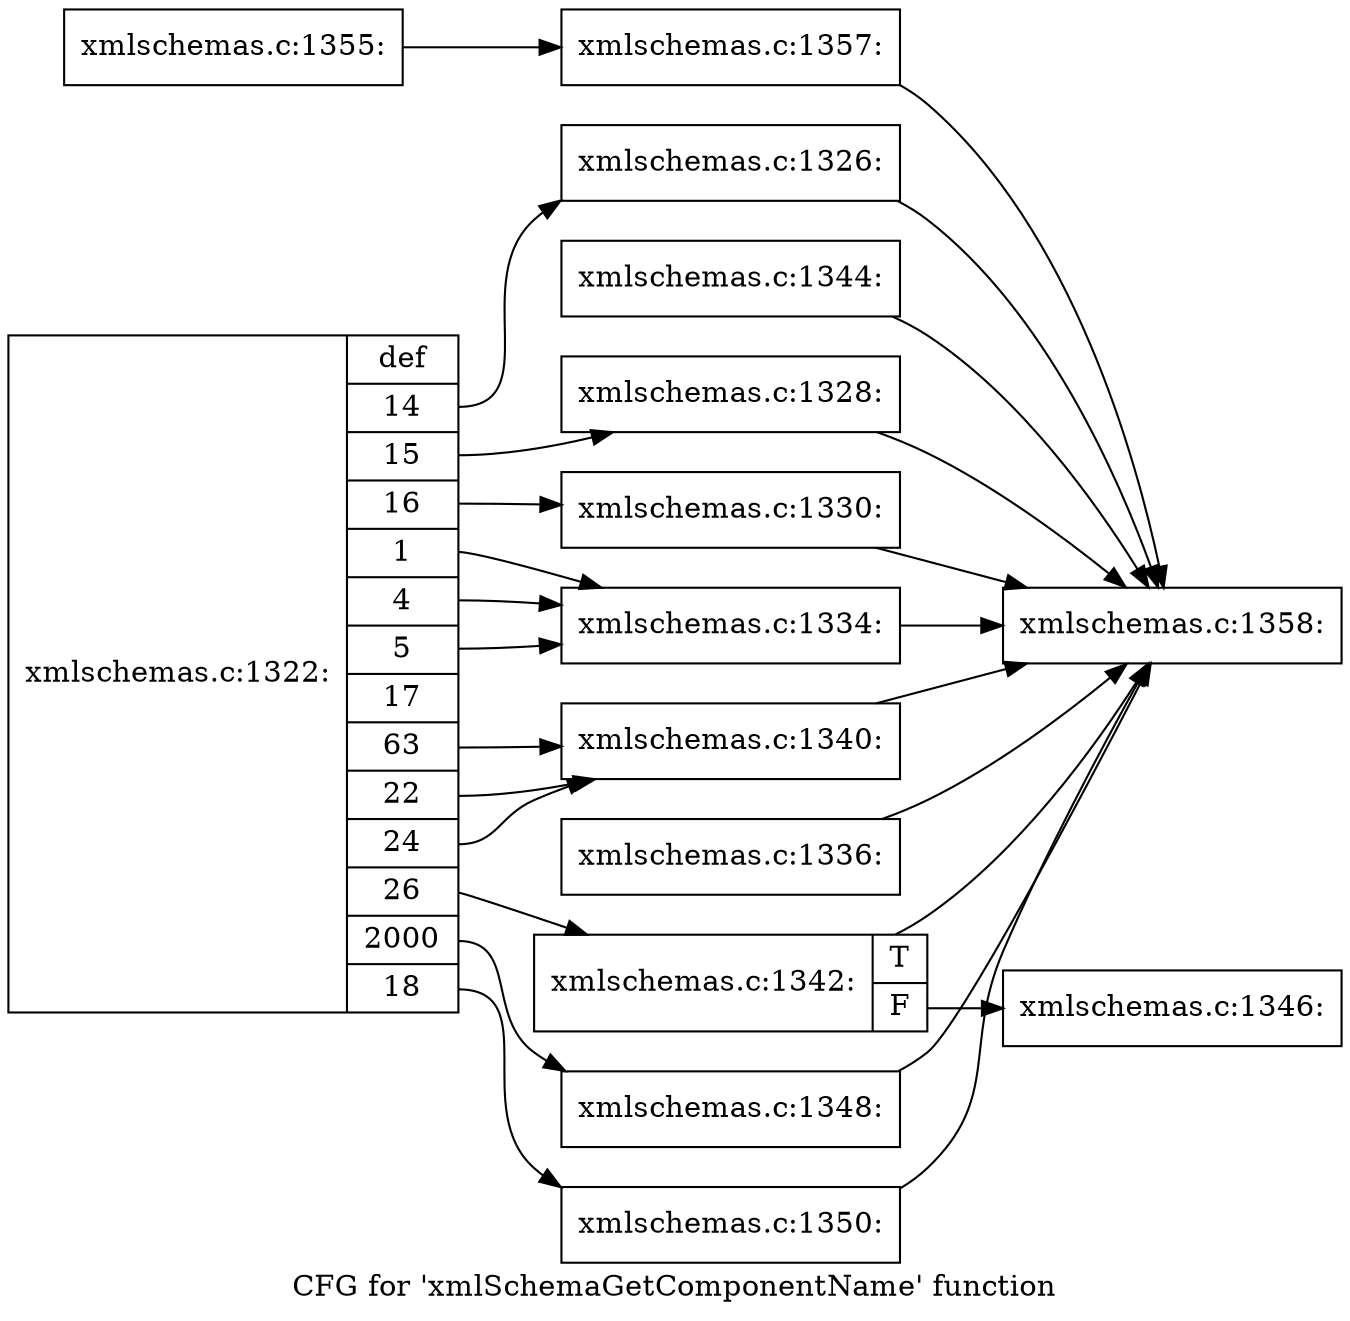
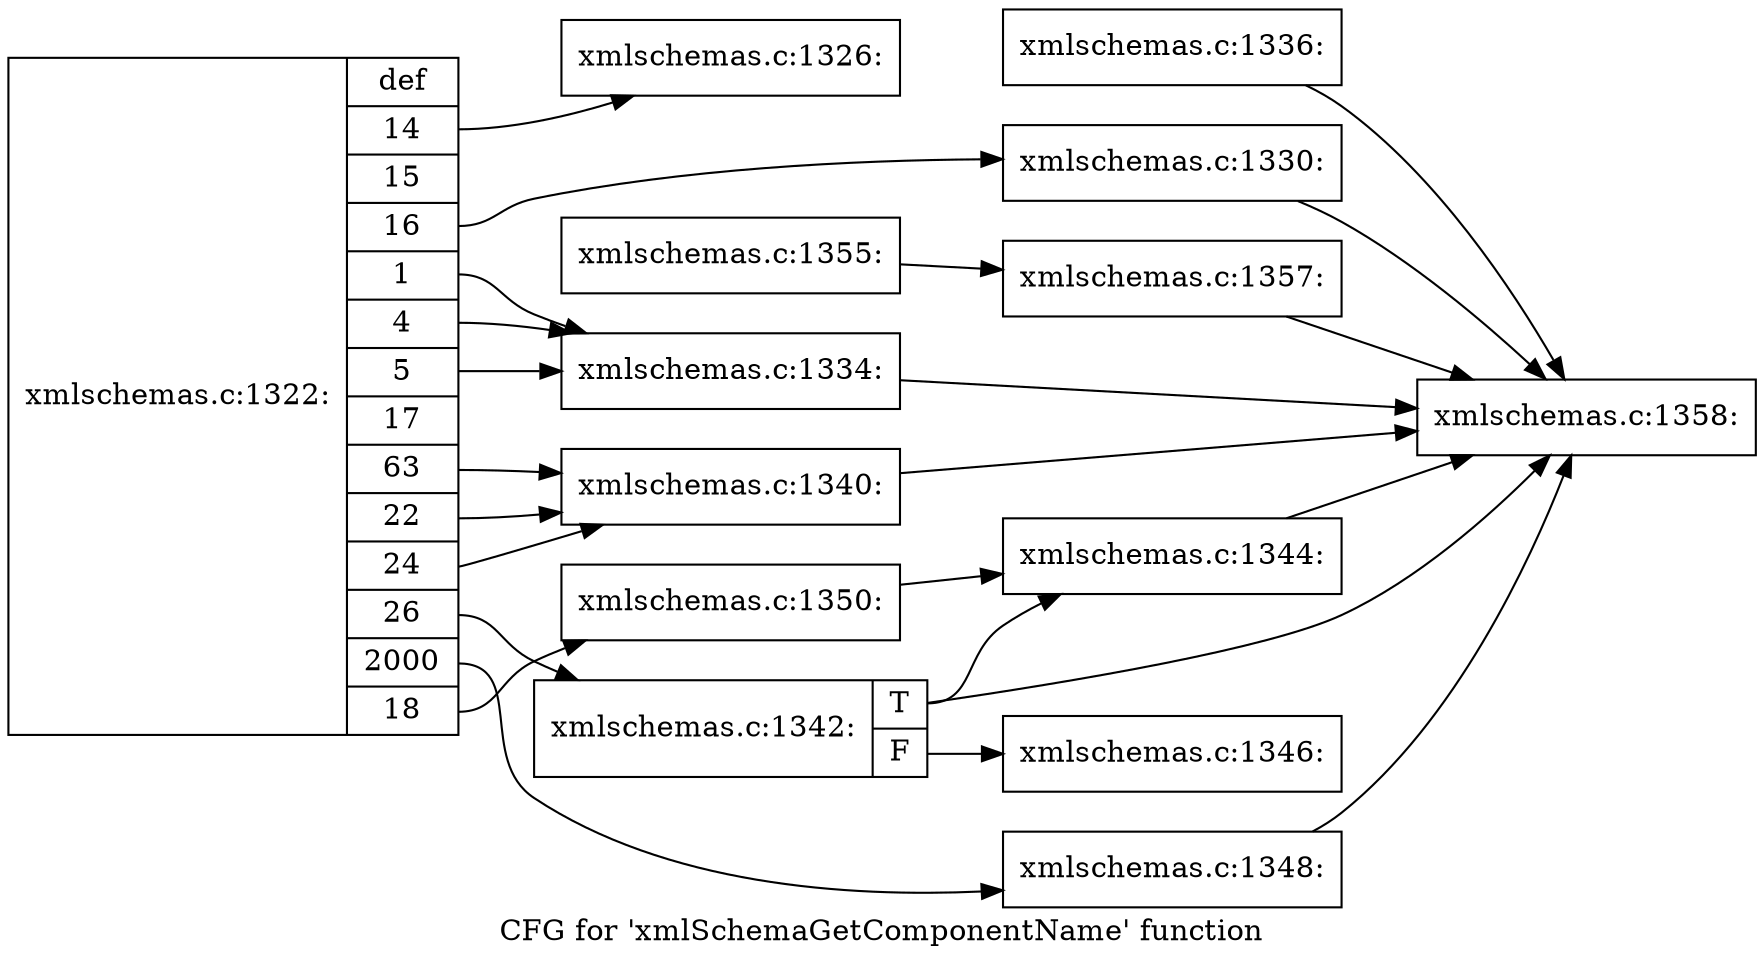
  digraph {
    label="CFG for 'xmlSchemaGetComponentName' function"
    rankdir=LR
    node [shape=record]
    n1 [label="{xmlschemas.c:1322:|{<s0>def|<s1>14|<s2>15|<s3>16|<s4>1|<s5>4|<s6>5|<s7>17|<s8>63|<s9>22|<s10>24|<s11>26|<s12>2000|<s13>18}}"]
    n2 [label="{xmlschemas.c:1326:}"]
-   n3 [label="{xmlschemas.c:1328:}"]
    n4 [label="{xmlschemas.c:1330:}"]
    n5 [label="{xmlschemas.c:1334:}"]
    n6 [label="{xmlschemas.c:1340:}"]
    n7 [label="{xmlschemas.c:1342:|{<s0>T|<s1>F}}"]
    n8 [label="{xmlschemas.c:1348:}"]
    n9 [label="{xmlschemas.c:1350:}"]
    n10 [label="{xmlschemas.c:1355:}"]
    n11 [label="{xmlschemas.c:1357:}"]
    n12 [label="{xmlschemas.c:1358:}"]
    n13 [label="{xmlschemas.c:1336:}"]
    n14 [label="{xmlschemas.c:1344:}"]
    n15 [label="{xmlschemas.c:1346:}"]
    n1 -> n2 [tailport=s1]
-   n1 -> n3 [tailport=s2]
    n1 -> n4 [tailport=s3]
    n1 -> n5 [tailport=s4]
    n1 -> n5 [tailport=s5]
    n1 -> n5 [tailport=s6]
    n1 -> n6 [tailport=s8]
    n1 -> n6 [tailport=s9]
    n1 -> n6 [tailport=s10]
    n1 -> n7 [tailport=s11]
    n1 -> n8 [tailport=s12]
    n1 -> n9 [tailport=s13]
-   n2 -> n12
-   n3 -> n12
    n4 -> n12
    n5 -> n12
    n6 -> n12
    n7 -> n12
+   n7 -> n14 [tailport=s0]
    n7 -> n15 [tailport=s1]
    n8 -> n12
-   n9 -> n12
+   n9 -> n14
    n10 -> n11
    n11 -> n12
    n13 -> n12
    n14 -> n12
  }
